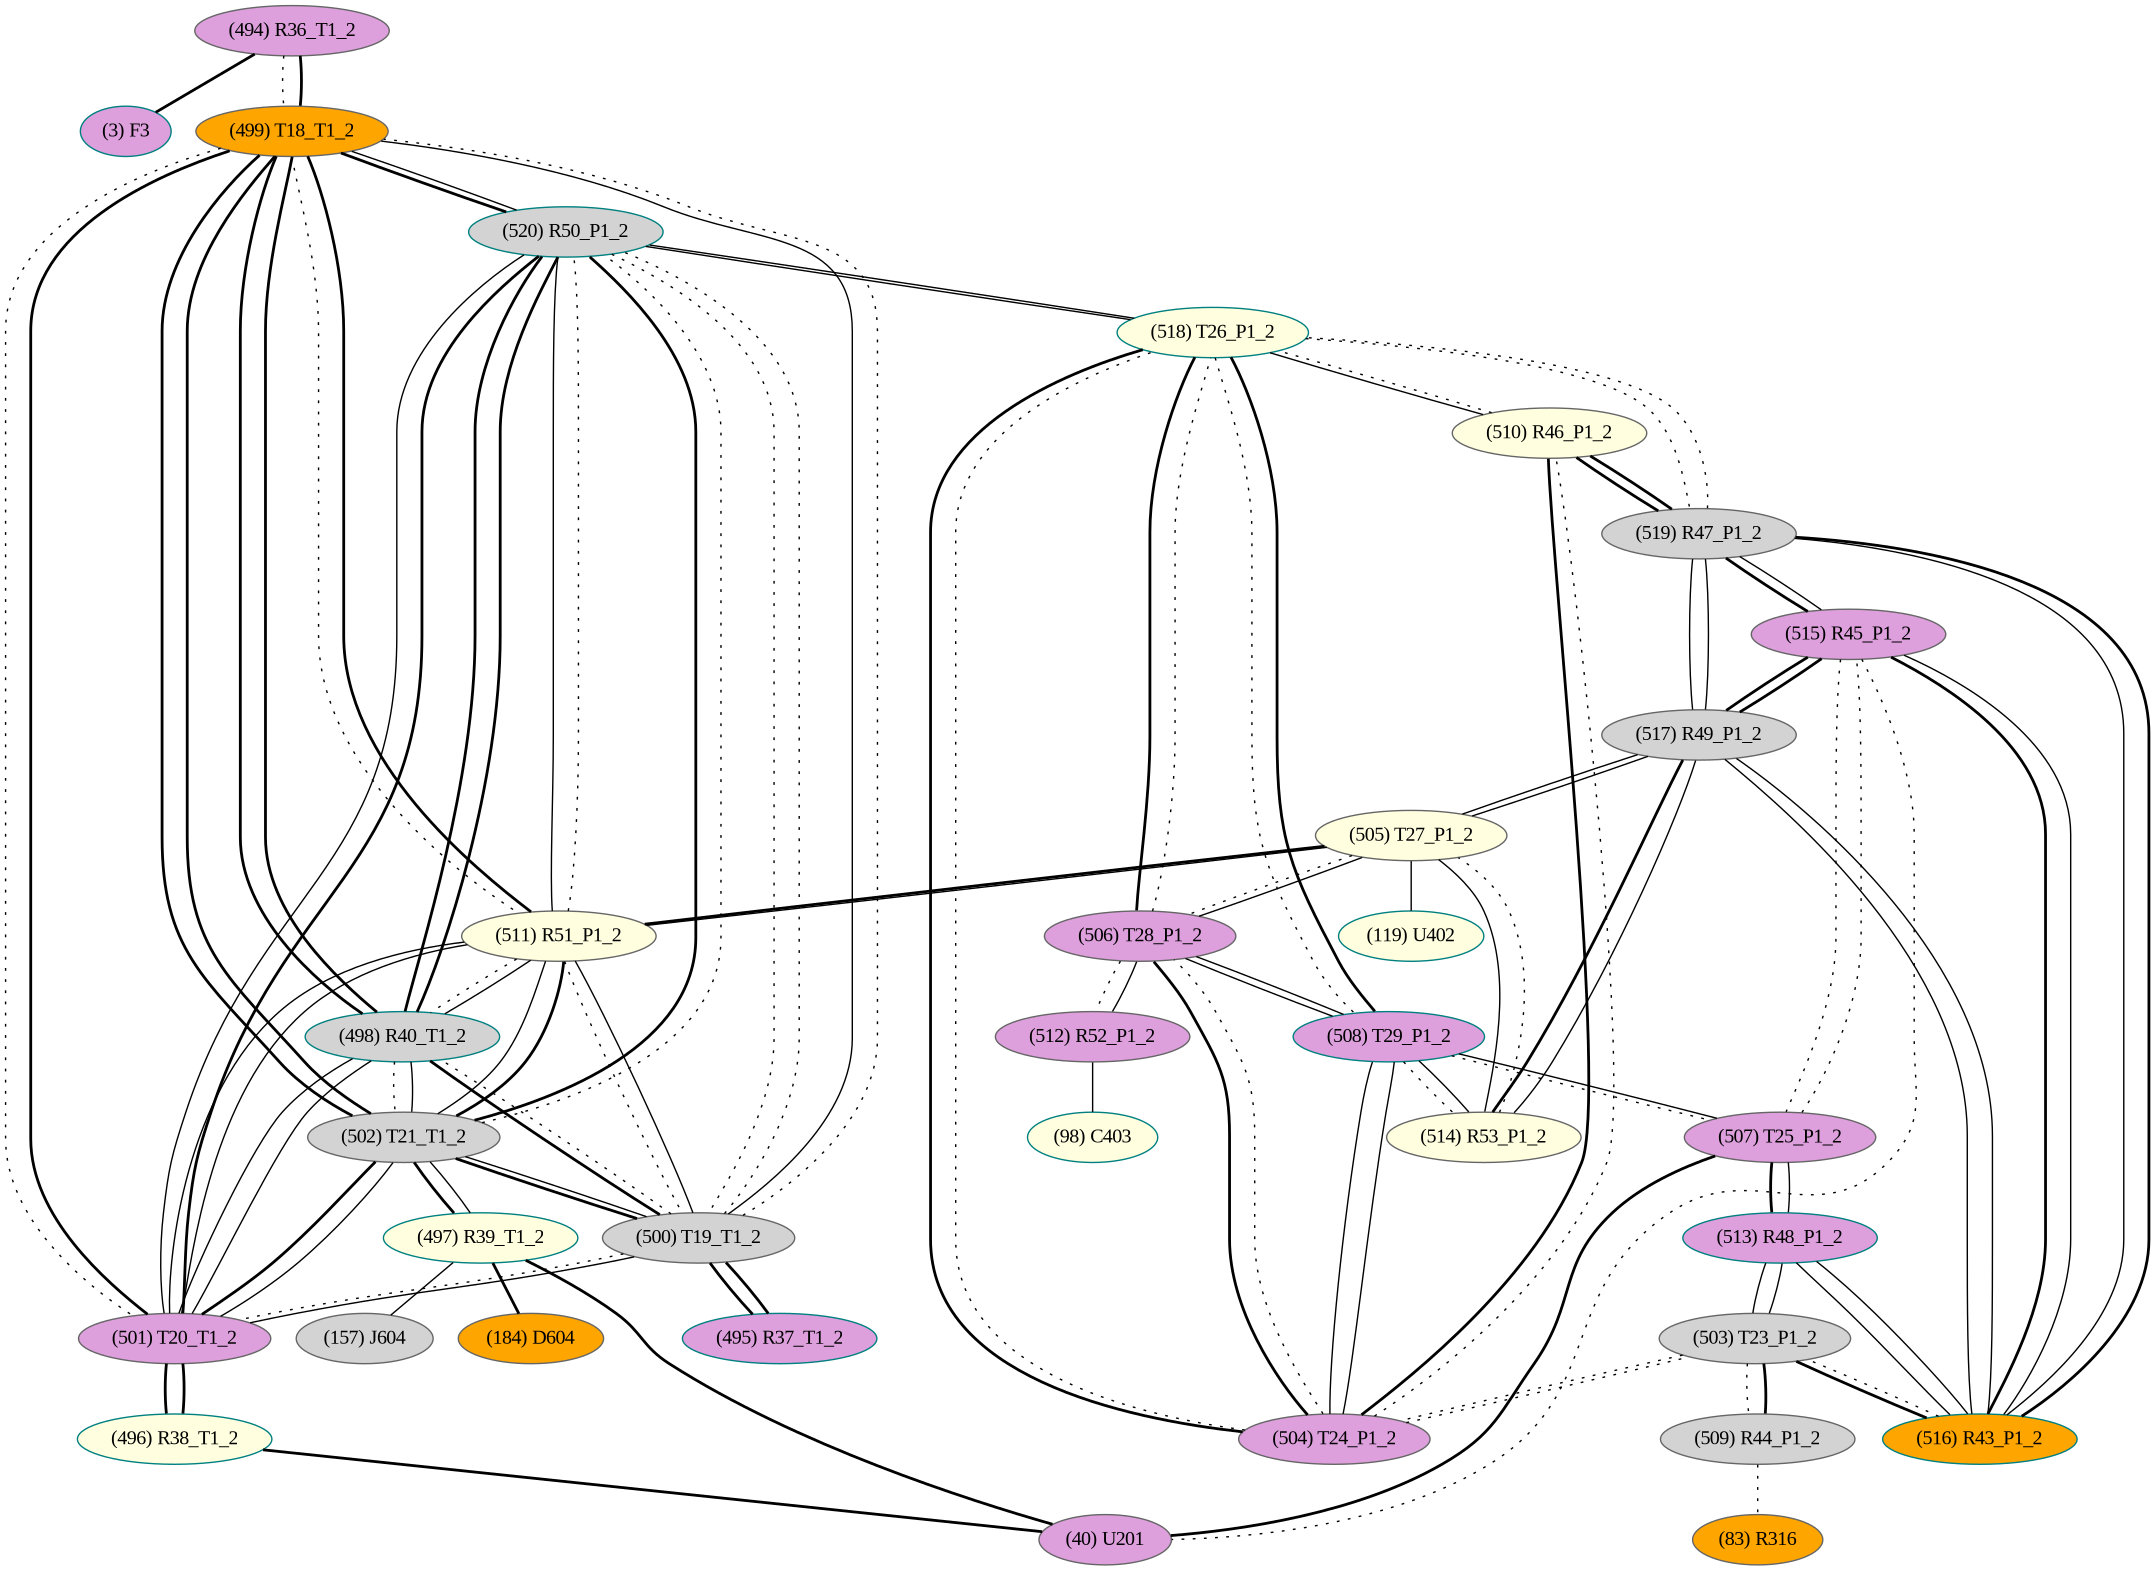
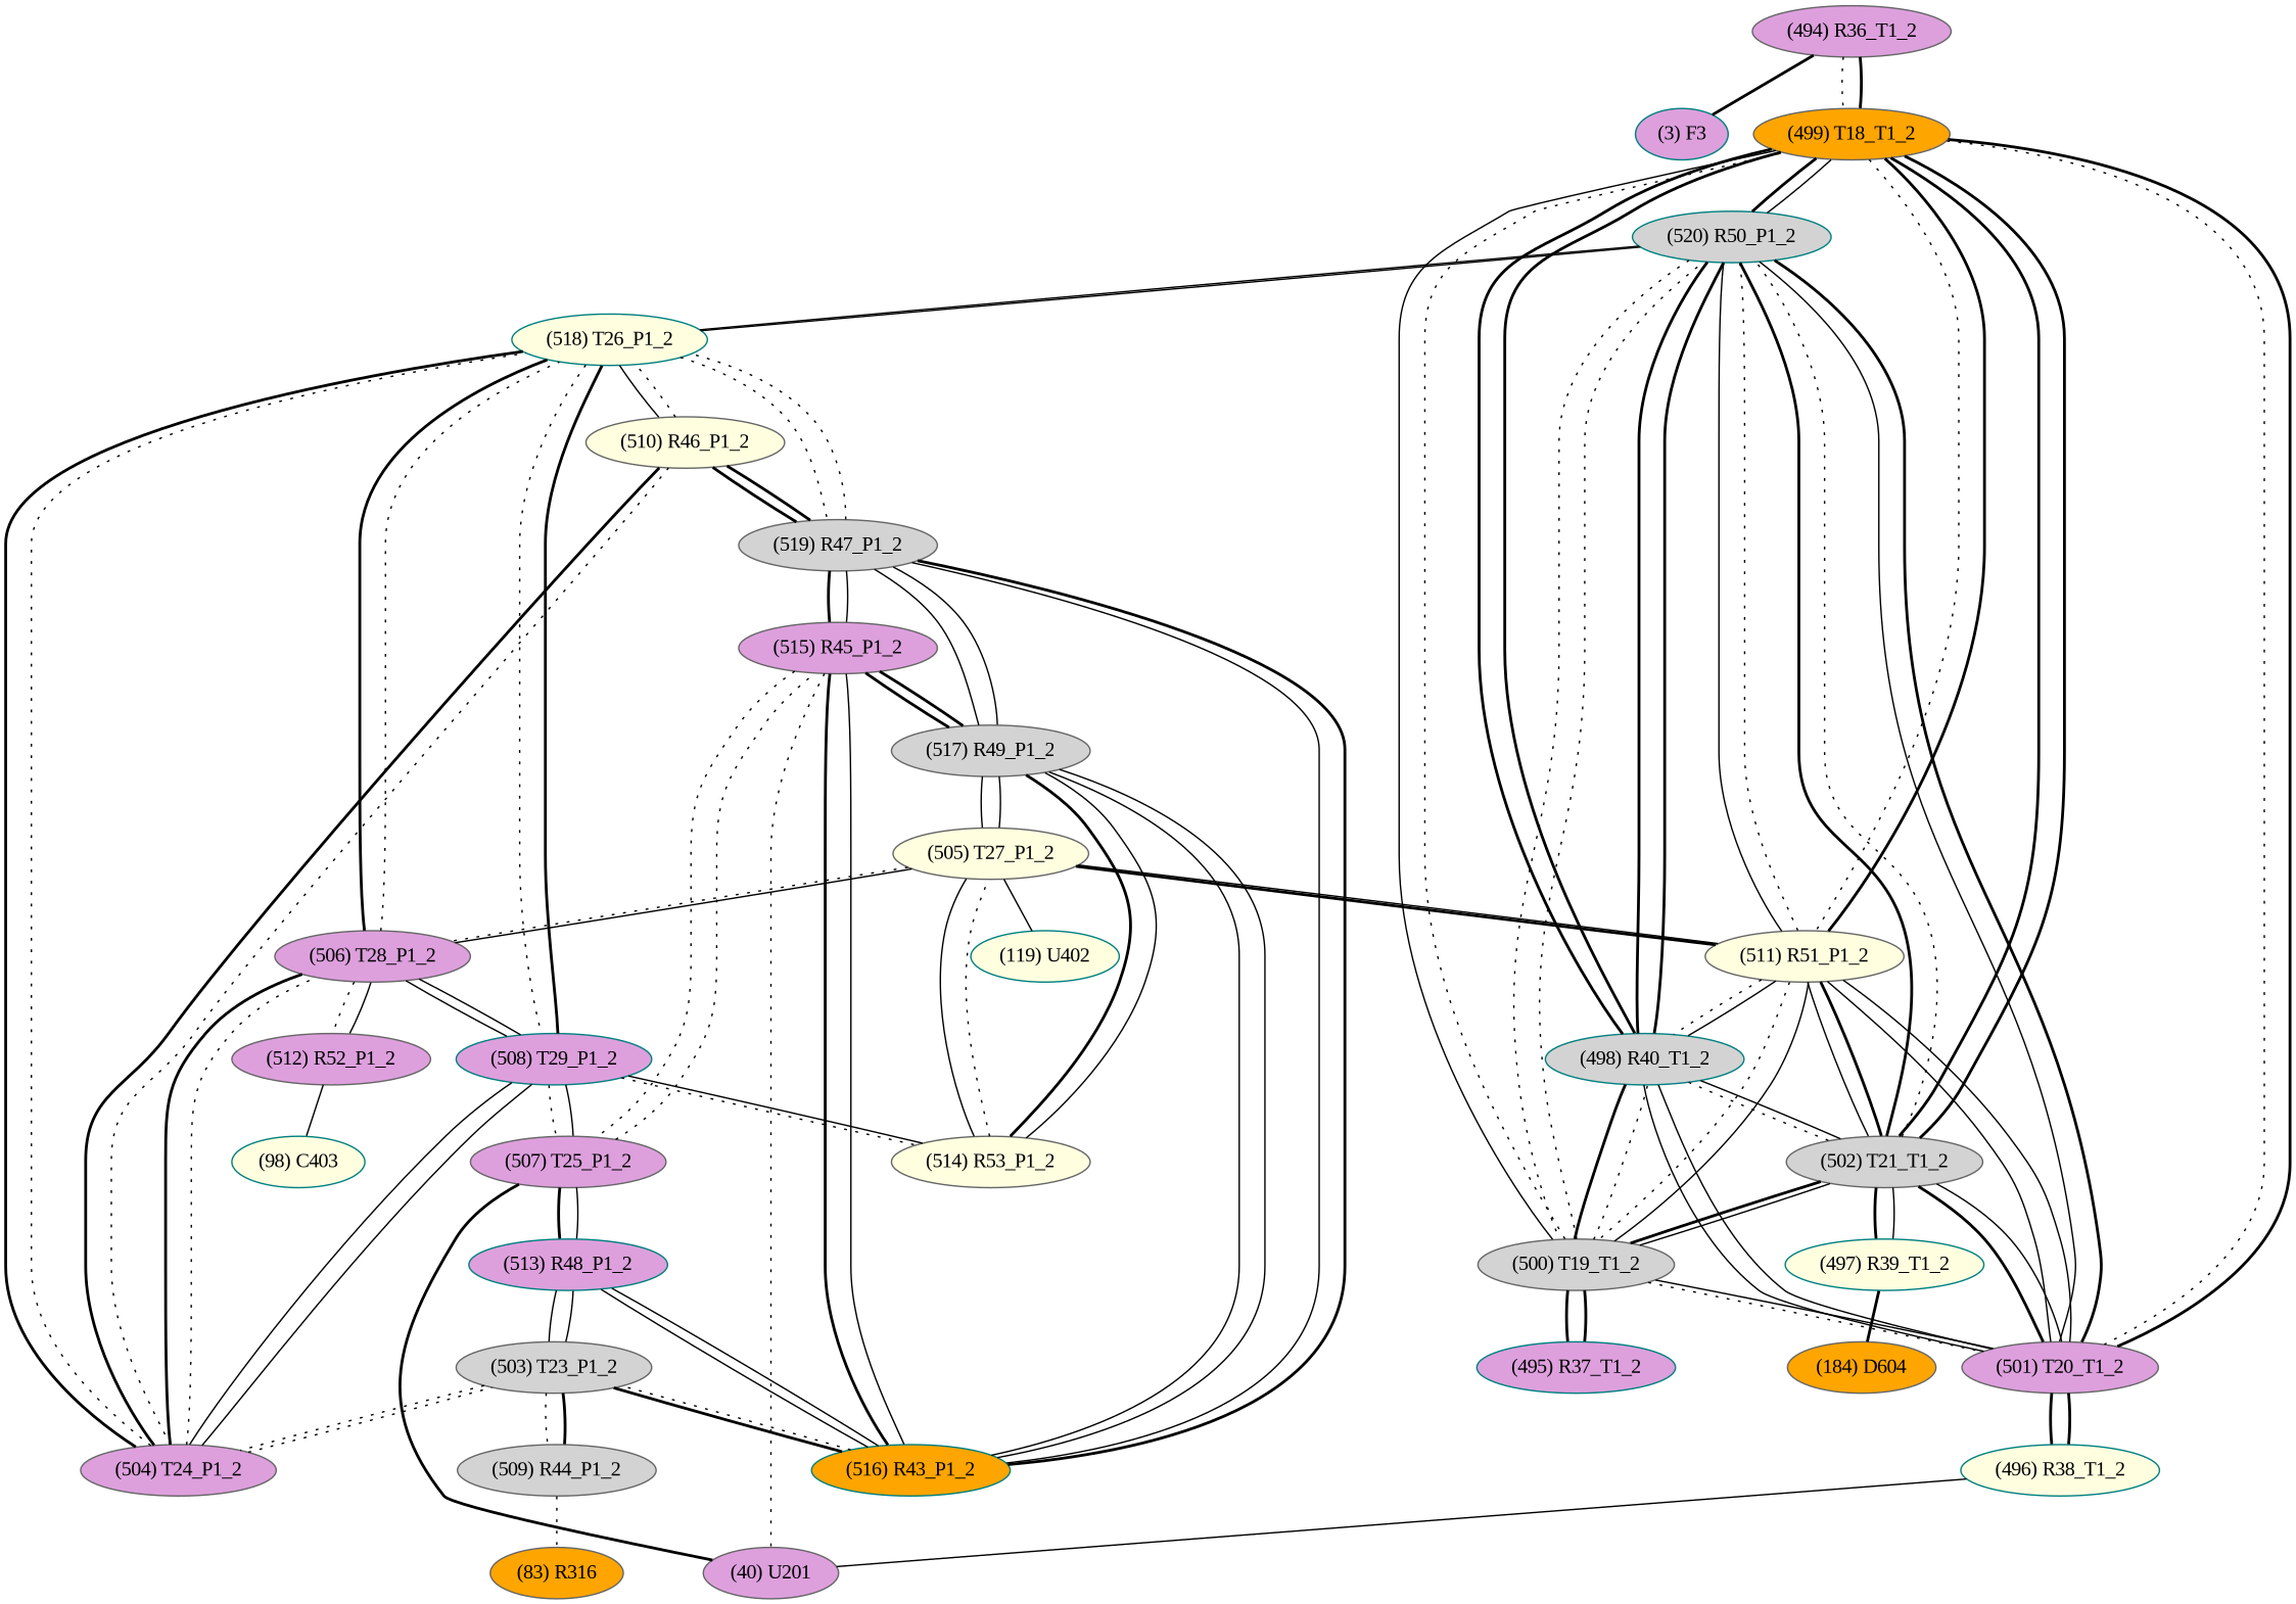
  graph {
    fontname="Liberation Serif"
    node [color=gray40 fillcolor=plum fontname="Liberation Serif" style=filled]
    edge [fontname="Liberation Serif" style=solid]
    n1 [label="(494) R36_T1_2"]
    n2 [color=teal label="(3) F3"]
    n3 [fillcolor=orange label="(499) T18_T1_2"]
    n4 [fillcolor=lightgrey label="(500) T19_T1_2"]
    n5 [label="(501) T20_T1_2"]
    n6 [fillcolor=lightgrey label="(502) T21_T1_2"]
    n7 [color=teal fillcolor=lightgrey label="(498) R40_T1_2"]
    n8 [fillcolor=lightyellow label="(511) R51_P1_2"]
    n9 [color=teal fillcolor=lightgrey label="(520) R50_P1_2"]
    n10 [color=teal label="(495) R37_T1_2"]
    n11 [color=teal fillcolor=lightyellow label="(496) R38_T1_2"]
    n12 [color=teal fillcolor=lightyellow label="(497) R39_T1_2"]
    n13 [fillcolor=lightyellow label="(505) T27_P1_2"]
    n14 [color=teal fillcolor=lightyellow label="(518) T26_P1_2"]
    n15 [label="(40) U201"]
-   n16 [fillcolor=lightgrey label="(157) J604"]
    n17 [fillcolor=orange label="(184) D604"]
    n18 [fillcolor=lightgrey label="(517) R49_P1_2"]
    n19 [label="(506) T28_P1_2"]
    n20 [fillcolor=lightyellow label="(514) R53_P1_2"]
    n21 [color=teal fillcolor=lightyellow label="(119) U402"]
    n22 [label="(504) T24_P1_2"]
    n23 [fillcolor=lightgrey label="(519) R47_P1_2"]
    n24 [color=teal label="(508) T29_P1_2"]
    n25 [fillcolor=lightyellow label="(510) R46_P1_2"]
    n26 [fillcolor=lightgrey label="(503) T23_P1_2"]
    n27 [color=teal label="(513) R48_P1_2"]
    n28 [color=teal fillcolor=orange label="(516) R43_P1_2"]
    n29 [fillcolor=lightgrey label="(509) R44_P1_2"]
    n30 [label="(507) T25_P1_2"]
    n31 [label="(515) R45_P1_2"]
    n32 [fillcolor=orange label="(83) R316"]
    n33 [label="(512) R52_P1_2"]
    n34 [color=teal fillcolor=lightyellow label="(98) C403"]
    n1 -- n2 [style=bold]
    n1 -- n3 [style=dotted]
    n3 -- n1 [style=bold]
    n3 -- n4
    n3 -- n5 [style=dotted]
    n3 -- n6 [style=bold]
    n3 -- n7 [style=bold]
    n3 -- n8 [style=dotted]
    n3 -- n9 [style=bold]
    n4 -- n3 [style=dotted]
    n4 -- n5 [style=dotted]
    n4 -- n6
    n4 -- n7 [style=dotted]
    n4 -- n8
    n4 -- n9 [style=dotted]
    n4 -- n10 [style=bold]
    n5 -- n3 [style=bold]
    n5 -- n4
    n5 -- n6
    n5 -- n7
    n5 -- n8
    n5 -- n9 [style=bold]
    n5 -- n11 [style=bold]
    n6 -- n3 [style=bold]
    n6 -- n4 [style=bold]
    n6 -- n5 [style=bold]
    n6 -- n7
    n6 -- n8 [style=bold]
    n6 -- n9 [style=dotted]
    n6 -- n12 [style=bold]
    n7 -- n3 [style=bold]
    n7 -- n4 [style=bold]
    n7 -- n5
    n7 -- n6 [style=dotted]
    n7 -- n8
    n7 -- n9 [style=bold]
    n8 -- n3 [style=bold]
    n8 -- n4 [style=dotted]
    n8 -- n5
    n8 -- n6
    n8 -- n7 [style=dotted]
    n8 -- n9 [style=dotted]
    n8 -- n13
    n9 -- n3
    n9 -- n4 [style=dotted]
    n9 -- n5
    n9 -- n6 [style=bold]
    n9 -- n7 [style=bold]
    n9 -- n8
    n9 -- n14
    n10 -- n4 [style=bold]
    n11 -- n5 [style=bold]
-   n11 -- n15 [style=bold]
+   n11 -- n15
    n12 -- n6
-   n12 -- n15 [style=bold]
-   n12 -- n16
    n12 -- n17 [style=bold]
    n13 -- n8 [style=bold]
    n13 -- n18
    n13 -- n19 [style=dotted]
    n13 -- n20
    n13 -- n21
    n14 -- n9
    n14 -- n19 [style=bold]
    n14 -- n22 [style=bold]
    n14 -- n23 [style=dotted]
    n14 -- n24 [style=dotted]
    n14 -- n25
    n18 -- n13
    n18 -- n20 [style=bold]
    n18 -- n23
    n18 -- n28
    n18 -- n31 [style=bold]
    n19 -- n13
    n19 -- n14 [style=dotted]
    n19 -- n22 [style=bold]
    n19 -- n24
    n19 -- n33 [style=dotted]
    n20 -- n13 [style=dotted]
    n20 -- n18
    n20 -- n24
    n22 -- n14 [style=dotted]
    n22 -- n19 [style=dotted]
    n22 -- n24
    n22 -- n25 [style=dotted]
    n22 -- n26 [style=dotted]
    n23 -- n14 [style=dotted]
    n23 -- n18
    n23 -- n25 [style=bold]
    n23 -- n28
    n23 -- n31 [style=bold]
    n24 -- n14 [style=bold]
    n24 -- n19
    n24 -- n20 [style=dotted]
    n24 -- n22
    n24 -- n30 [style=dotted]
    n25 -- n14 [style=dotted]
    n25 -- n22 [style=bold]
    n25 -- n23 [style=bold]
    n26 -- n22 [style=dotted]
    n26 -- n27
    n26 -- n28 [style=bold]
    n26 -- n29 [style=dotted]
    n27 -- n26
    n27 -- n28
    n27 -- n30
    n28 -- n18
    n28 -- n23 [style=bold]
    n28 -- n26 [style=dotted]
    n28 -- n27
    n28 -- n31
    n29 -- n26 [style=bold]
    n29 -- n32 [style=dotted]
    n30 -- n15 [style=bold]
    n30 -- n24
    n30 -- n27 [style=bold]
    n30 -- n31 [style=dotted]
    n31 -- n15 [style=dotted]
    n31 -- n18 [style=bold]
    n31 -- n23
    n31 -- n28 [style=bold]
    n31 -- n30 [style=dotted]
    n33 -- n19
    n33 -- n34
  }
